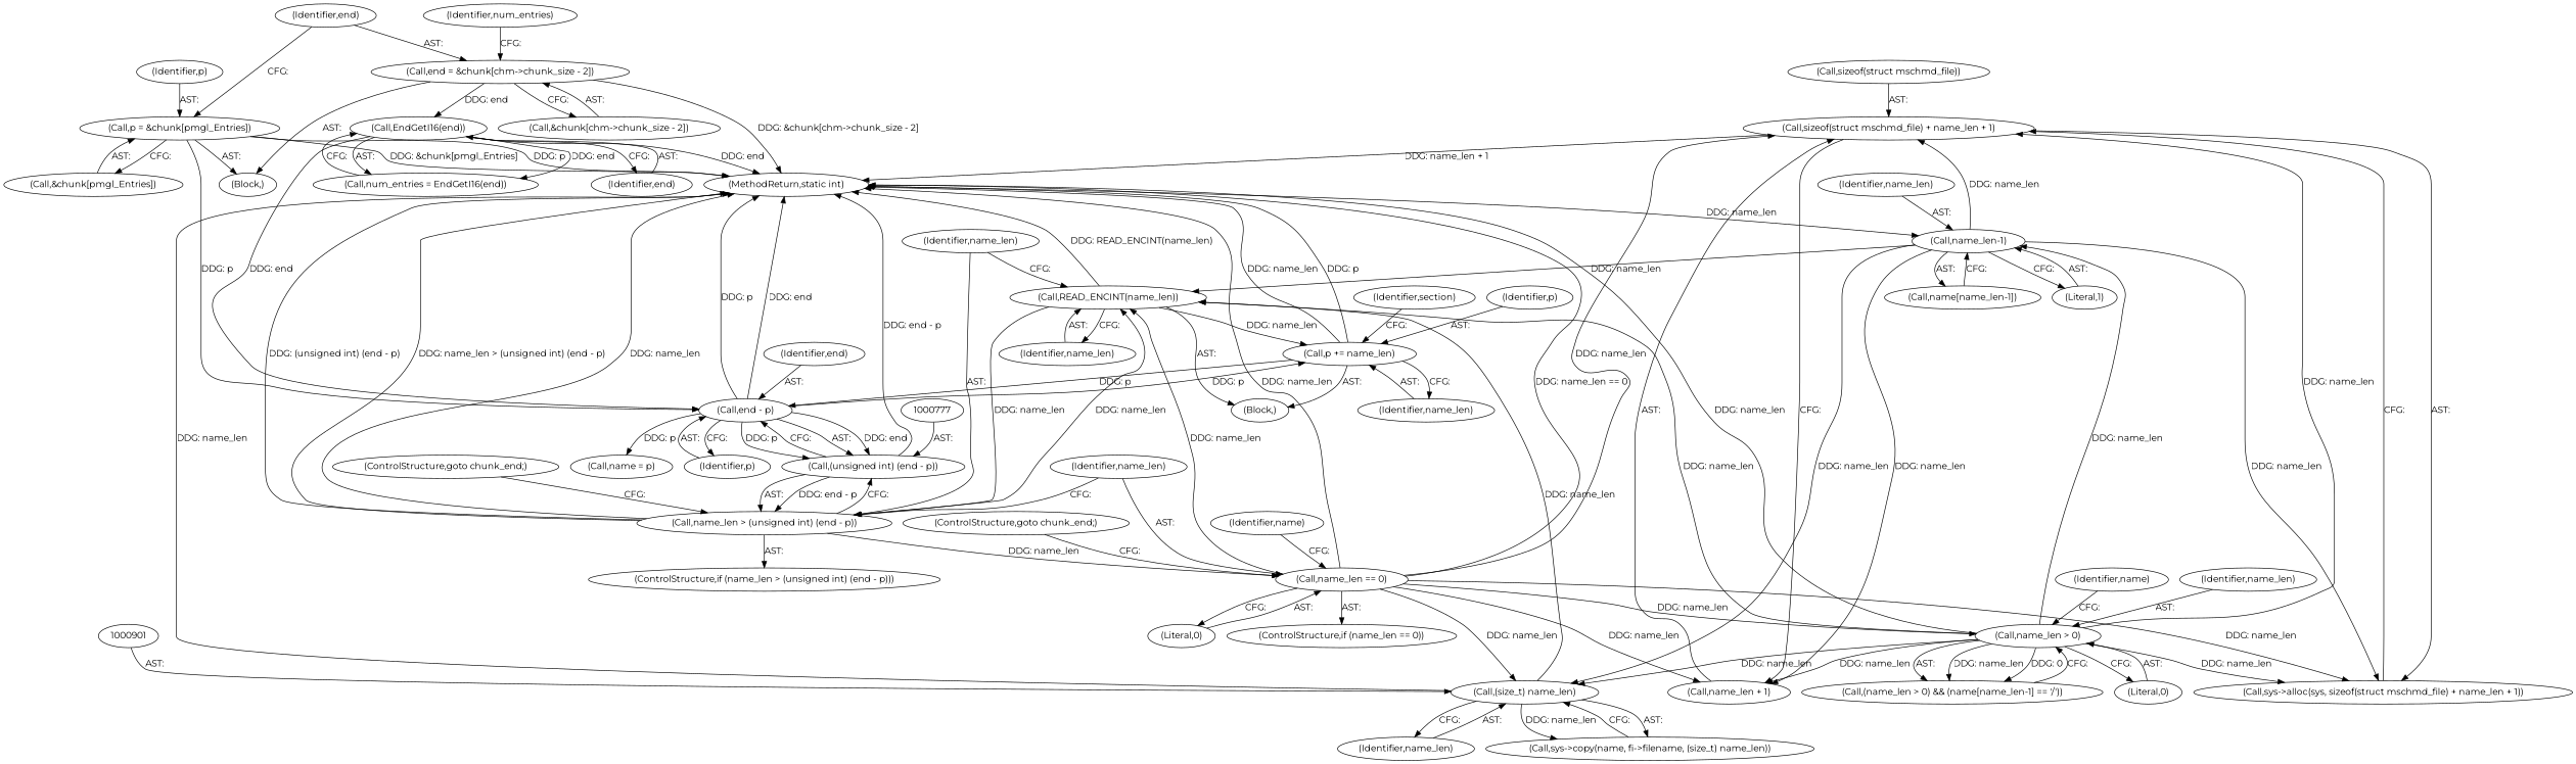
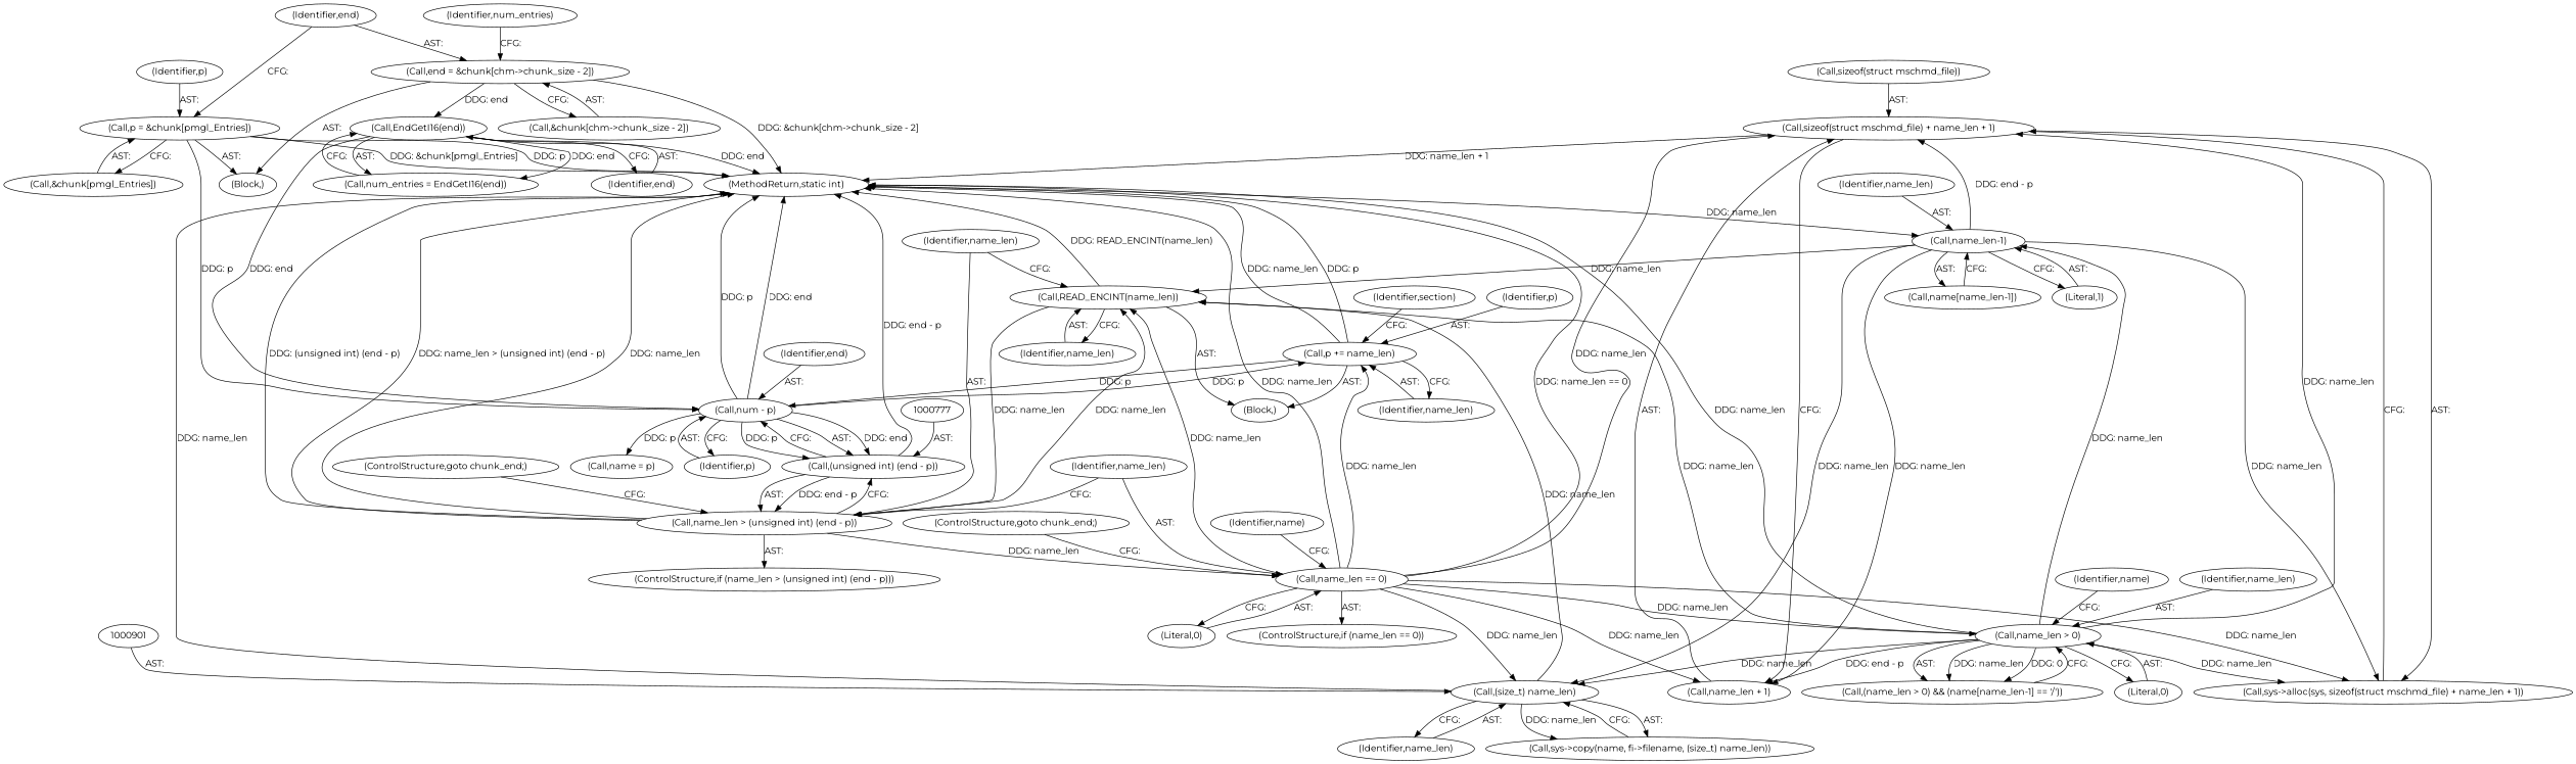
  digraph {
    fontname=Montserrat
    node [fontname=Montserrat]
    edge [fontname=Montserrat]
    n1 [label="(Call,sizeof(struct mschmd_file) + name_len + 1)"]
    n2 [label="(Call,sys->alloc(sys, sizeof(struct mschmd_file) + name_len + 1))"]
    n3 [label="(MethodReturn,static int)"]
    n4 [label="(Call,name_len + 1)"]
    n5 [label="(Call,name_len-1)"]
    n6 [label="(Call,READ_ENCINT(name_len))"]
    n7 [label="(Call,(size_t) name_len)"]
    n8 [label="(Call,name[name_len-1])"]
    n9 [label="(Literal,1)"]
    n10 [label="(Call,name_len > (unsigned int) (end - p))"]
    n11 [label="(Block,)"]
    n12 [label="(Identifier,name_len)"]
    n13 [label="(Identifier,name_len)"]
    n14 [label="(Call,sys->copy(name, fi->filename, (size_t) name_len))"]
    n15 [label="(Call,name_len > 0)"]
    n16 [label="(Call,(name_len > 0) && (name[name_len-1] == '/'))"]
    n17 [label="(Literal,0)"]
    n18 [label="(Call,name_len == 0)"]
    n19 [label="(Call,p += name_len)"]
    n20 [label="(Literal,0)"]
    n21 [label="(ControlStructure,if (name_len == 0))"]
-   n22 [label="(Call,end - p)"]
+   n22 [label="(Call,num - p)"]
    n23 [label="(Identifier,name_len)"]
    n24 [label="(Call,(unsigned int) (end - p))"]
    n25 [label="(ControlStructure,if (name_len > (unsigned int) (end - p)))"]
    n26 [label="(Call,name = p)"]
    n27 [label="(Identifier,p)"]
    n28 [label="(Call,EndGetI16(end))"]
    n29 [label="(Call,num_entries = EndGetI16(end))"]
    n30 [label="(Identifier,end)"]
    n31 [label="(Call,end = &chunk[chm->chunk_size - 2])"]
    n32 [label="(Block,)"]
    n33 [label="(Call,&chunk[chm->chunk_size - 2])"]
    n34 [label="(Call,p = &chunk[pmgl_Entries])"]
    n35 [label="(Call,&chunk[pmgl_Entries])"]
    n36 [label="(ControlStructure,goto chunk_end;)"]
    n37 [label="(ControlStructure,goto chunk_end;)"]
    n38 [label="(Identifier,name_len)"]
    n39 [label="(Identifier,section)"]
    n40 [label="(Identifier,num_entries)"]
    n41 [label="(Identifier,name_len)"]
    n42 [label="(Call,sizeof(struct mschmd_file))"]
    n43 [label="(Identifier,name)"]
    n44 [label="(Identifier,end)"]
    n45 [label="(Identifier,end)"]
    n46 [label="(Identifier,name)"]
    n47 [label="(Identifier,name_len)"]
    n48 [label="(Identifier,p)"]
    n49 [label="(Identifier,name_len)"]
    n50 [label="(Identifier,p)"]
    1000901
    1000777
    n1 -> n2 [label="AST: "]
    n1 -> n3 [label="DDG: name_len + 1"]
    n1 -> n4 [label="CFG: "]
    n2 -> n1 [label="CFG: "]
    n3 -> n5 [label="DDG: name_len"]
    n4 -> n1 [label="AST: "]
-   n5 -> n1 [label="DDG: name_len"]
+   n5 -> n1 [label="DDG: end - p"]
    n5 -> n2 [label="DDG: name_len"]
    n5 -> n4 [label="DDG: name_len"]
    n5 -> n6 [label="DDG: name_len"]
    n5 -> n7 [label="DDG: name_len"]
    n5 -> n8 [label="AST: "]
    n5 -> n9 [label="CFG: "]
    n6 -> n3 [label="DDG: READ_ENCINT(name_len)"]
    n6 -> n10 [label="DDG: name_len"]
    n6 -> n11 [label="AST: "]
    n6 -> n12 [label="CFG: "]
    n7 -> n3 [label="DDG: name_len"]
    n7 -> n6 [label="DDG: name_len"]
    n7 -> n13 [label="CFG: "]
    n7 -> n14 [label="AST: "]
    n7 -> n14 [label="DDG: name_len"]
    n8 -> n5 [label="CFG: "]
    n9 -> n5 [label="AST: "]
    n10 -> n3 [label="DDG: (unsigned int) (end - p)"]
    n10 -> n3 [label="DDG: name_len > (unsigned int) (end - p)"]
    n10 -> n3 [label="DDG: name_len"]
    n10 -> n6 [label="DDG: name_len"]
    n10 -> n18 [label="DDG: name_len"]
    n10 -> n24 [label="CFG: "]
    n10 -> n25 [label="AST: "]
    n12 -> n6 [label="AST: "]
    n13 -> n7 [label="AST: "]
    n14 -> n7 [label="CFG: "]
    n15 -> n1 [label="DDG: name_len"]
    n15 -> n2 [label="DDG: name_len"]
    n15 -> n3 [label="DDG: name_len"]
-   n15 -> n4 [label="DDG: name_len"]
+   n15 -> n4 [label="DDG: end - p"]
    n15 -> n5 [label="DDG: name_len"]
    n15 -> n6 [label="DDG: name_len"]
    n15 -> n7 [label="DDG: name_len"]
    n15 -> n16 [label="AST: "]
    n15 -> n16 [label="DDG: name_len"]
    n15 -> n16 [label="DDG: 0"]
    n15 -> n17 [label="CFG: "]
    n16 -> n15 [label="CFG: "]
    n17 -> n15 [label="AST: "]
    n18 -> n1 [label="DDG: name_len"]
    n18 -> n2 [label="DDG: name_len"]
    n18 -> n3 [label="DDG: name_len == 0"]
    n18 -> n3 [label="DDG: name_len"]
    n18 -> n4 [label="DDG: name_len"]
    n18 -> n6 [label="DDG: name_len"]
    n18 -> n7 [label="DDG: name_len"]
    n18 -> n15 [label="DDG: name_len"]
-   n6 -> n19 [label="DDG: name_len"]
+   n18 -> n19 [label="DDG: name_len"]
    n18 -> n20 [label="CFG: "]
    n18 -> n21 [label="AST: "]
    n19 -> n3 [label="DDG: p"]
    n19 -> n3 [label="DDG: name_len"]
    n19 -> n11 [label="AST: "]
    n19 -> n22 [label="DDG: p"]
    n19 -> n23 [label="CFG: "]
    n20 -> n18 [label="AST: "]
    n22 -> n3 [label="DDG: p"]
    n22 -> n3 [label="DDG: end"]
    n22 -> n19 [label="DDG: p"]
    n22 -> n24 [label="AST: "]
    n22 -> n24 [label="DDG: end"]
    n22 -> n24 [label="DDG: p"]
    n22 -> n26 [label="DDG: p"]
    n22 -> n27 [label="CFG: "]
    n23 -> n19 [label="AST: "]
    n24 -> n3 [label="DDG: end - p"]
    n24 -> n10 [label="AST: "]
    n24 -> n10 [label="DDG: end - p"]
    n24 -> n22 [label="CFG: "]
    n27 -> n22 [label="AST: "]
    n28 -> n3 [label="DDG: end"]
    n28 -> n22 [label="DDG: end"]
    n28 -> n29 [label="AST: "]
    n28 -> n29 [label="DDG: end"]
    n28 -> n30 [label="CFG: "]
    n29 -> n28 [label="CFG: "]
    n30 -> n28 [label="AST: "]
    n31 -> n3 [label="DDG: &chunk[chm->chunk_size - 2]"]
    n31 -> n28 [label="DDG: end"]
    n31 -> n32 [label="AST: "]
    n31 -> n33 [label="CFG: "]
    n33 -> n31 [label="AST: "]
    n34 -> n3 [label="DDG: p"]
    n34 -> n3 [label="DDG: &chunk[pmgl_Entries]"]
    n34 -> n22 [label="DDG: p"]
    n34 -> n32 [label="AST: "]
    n34 -> n35 [label="CFG: "]
    n35 -> n34 [label="AST: "]
    n36 -> n10 [label="CFG: "]
    n37 -> n18 [label="CFG: "]
    n38 -> n6 [label="CFG: "]
    n38 -> n10 [label="AST: "]
    n39 -> n19 [label="CFG: "]
    n40 -> n31 [label="CFG: "]
    n41 -> n10 [label="CFG: "]
    n41 -> n18 [label="AST: "]
    n42 -> n1 [label="AST: "]
    n43 -> n18 [label="CFG: "]
    n44 -> n31 [label="AST: "]
    n44 -> n34 [label="CFG: "]
    n45 -> n22 [label="AST: "]
    n46 -> n15 [label="CFG: "]
    n47 -> n5 [label="AST: "]
    n48 -> n19 [label="AST: "]
    n49 -> n15 [label="AST: "]
    n50 -> n34 [label="AST: "]
    1000901 -> n7 [label="AST: "]
    1000777 -> n24 [label="AST: "]
  }
